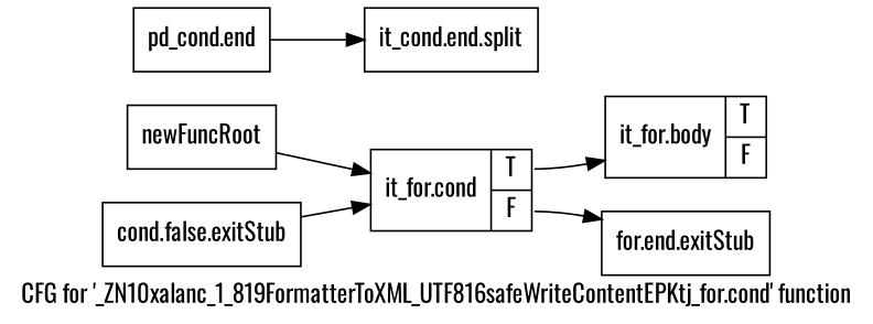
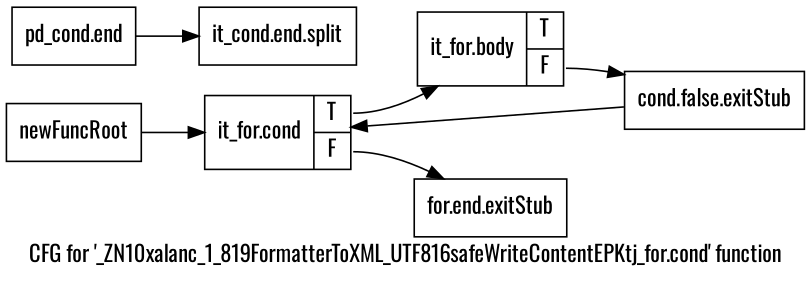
  digraph {
    fontname=Oswald
    label="CFG for '_ZN10xalanc_1_819FormatterToXML_UTF816safeWriteContentEPKtj_for.cond' function"
    rankdir=LR
    node [fontname=Oswald shape=record]
    edge [fontname=Oswald]
    n1 [label="{newFuncRoot}"]
    n2 [label="{it_for.cond|{<s0>T|<s1>F}}"]
    n3 [label="{for.end.exitStub}"]
    n4 [label="{it_for.body|{<s0>T|<s1>F}}"]
    n5 [label="{cond.false.exitStub}"]
    n6 [label="{pd_cond.end}"]
    n7 [label="{it_cond.end.split}"]
    n1 -> n2
    n2 -> n3 [tailport=s1]
    n2 -> n4 [tailport=s0]
+   n4 -> n5 [tailport=s1]
    n5 -> n2
    n6 -> n7
  }
